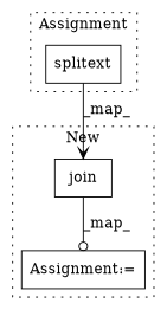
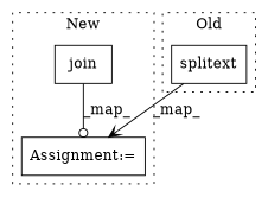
  digraph {
    fontname="DejaVu Serif"
    node [a=32 fontname="DejaVu Serif" shape=box]
    edge [fontname="DejaVu Serif"]
    n1 [l="5,1" label=join s="8381,8453"]
    n2 [a=7 l=1 label="Assignment:=" s=8372]
    n3 [l="9,1" label=splitext s="8368,8418"]
    subgraph cluster_1 {
      label=New
      style=dotted
      n1
      n2
    }
    subgraph cluster_2 {
-     label=Assignment
+     label=Old
      style=dotted
      n3
    }
    n1 -> n2 [arrowhead=odot label=_map_]
-   n3 -> n1 [arrowhead=vee label=_map_]
+   n3 -> n2 [arrowhead=vee label=_map_]
  }
